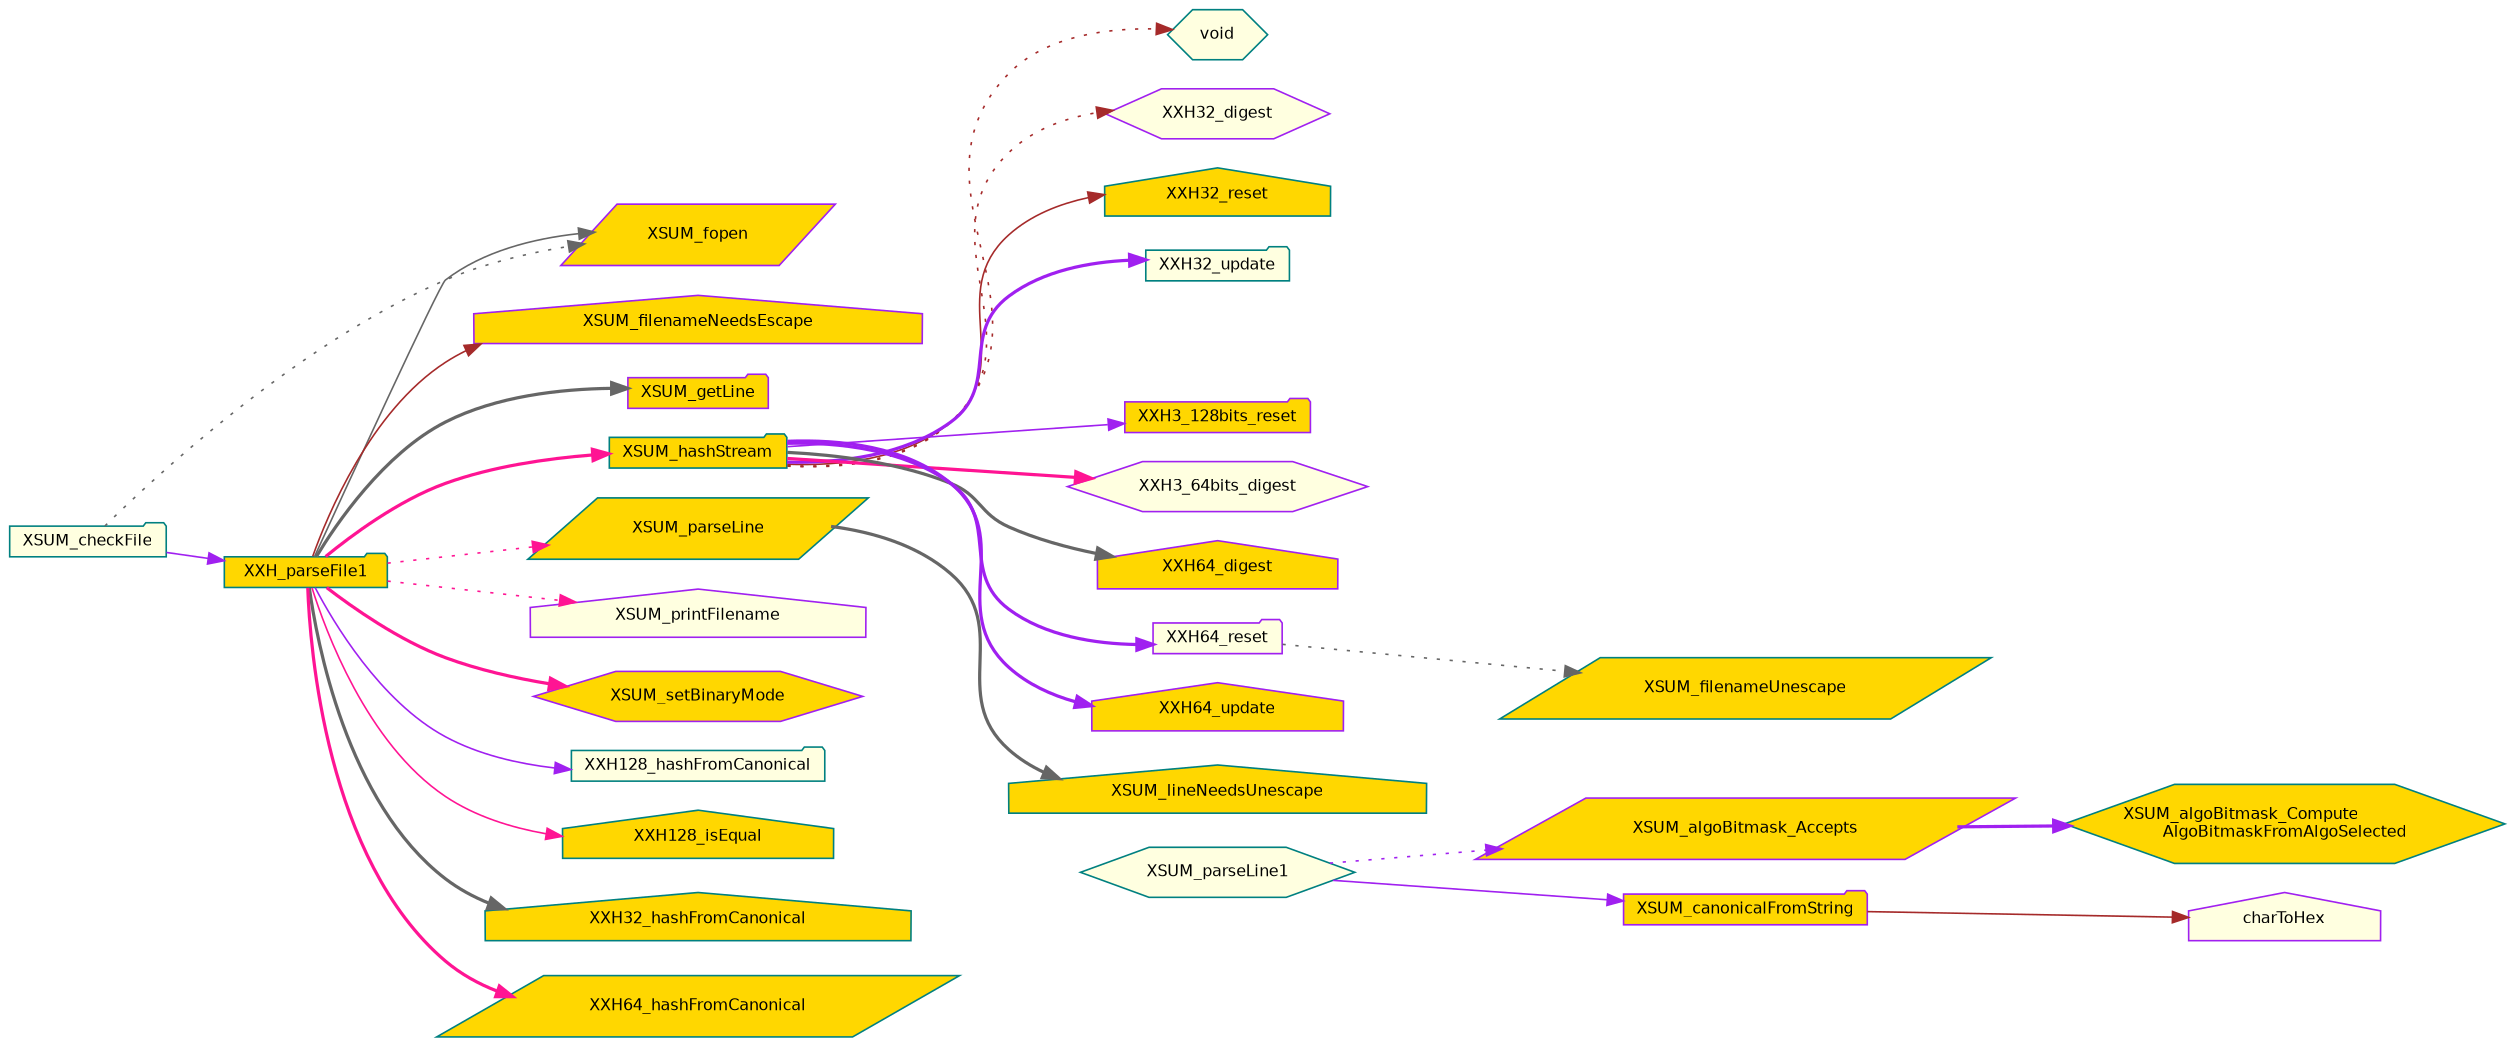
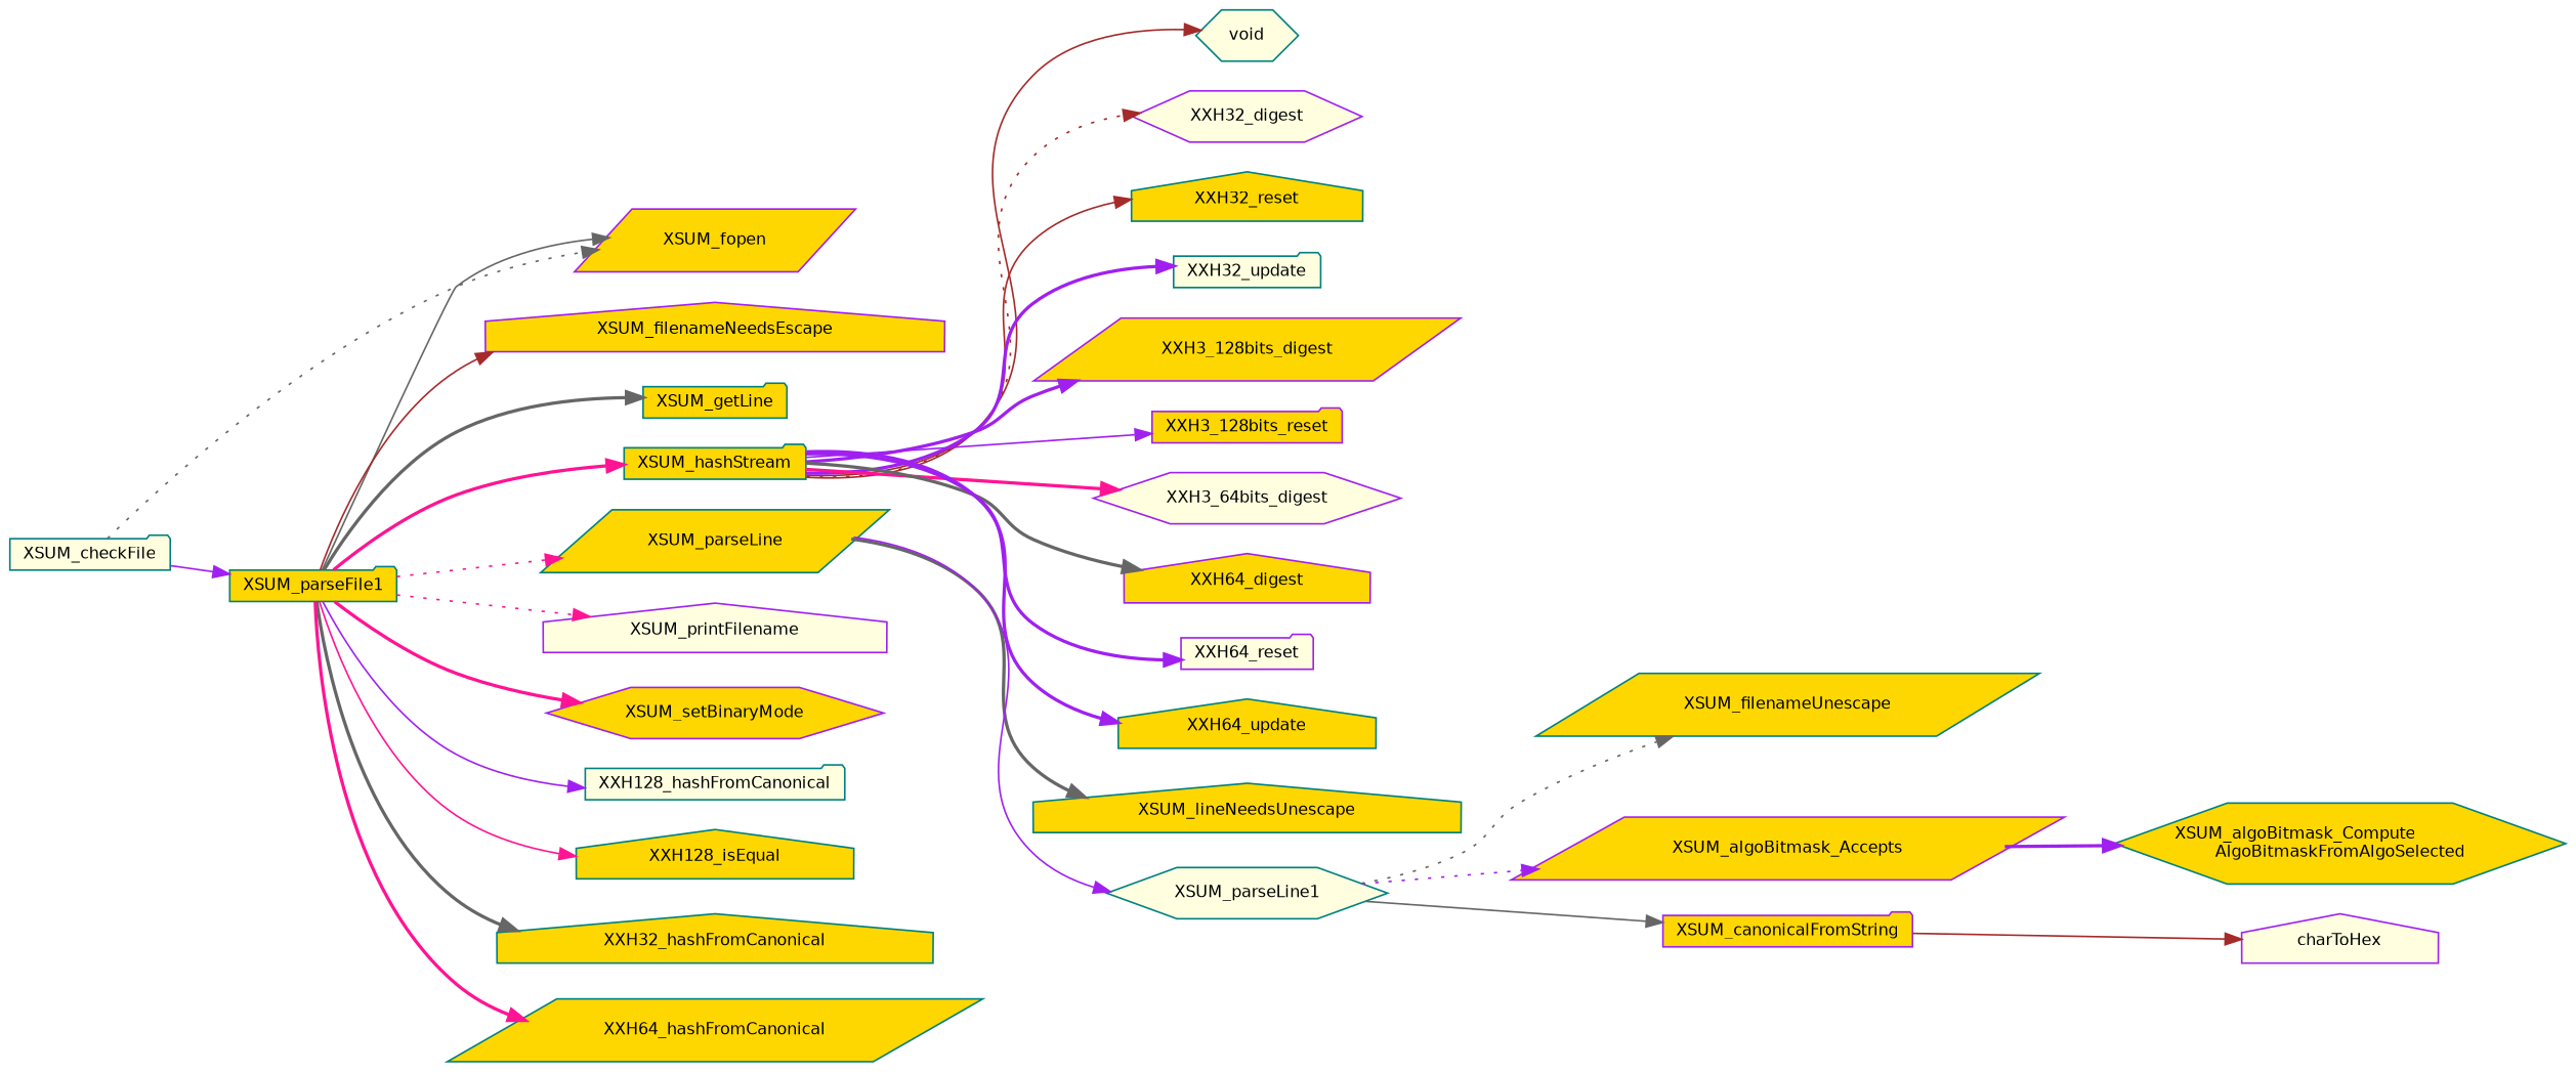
  digraph {
    rankdir=LR
    node [color=teal fillcolor=gold fontname=Helvetica fontsize=10 shape=folder style=filled]
    edge [color=purple fontname=Helvetica fontsize=10 labelfontname=Helvetica labelfontsize=10 style=bold]
    n1 [fillcolor=lightyellow fontcolor=black height=0.2 label=XSUM_checkFile width=0.4]
    n2 [color=purple height=0.2 label=XSUM_fopen shape=parallelogram width=0.4]
-   n3 [height=0.2 label=XXH_parseFile1 width=0.4]
+   n3 [height=0.2 label=XSUM_parseFile1 width=0.4]
    n4 [color=purple height=0.2 label=XSUM_filenameNeedsEscape shape=house width=0.4]
-   n5 [color=purple height=0.2 label=XSUM_getLine width=0.4]
+   n5 [height=0.2 label=XSUM_getLine width=0.4]
    n6 [height=0.2 label=XSUM_hashStream width=0.4]
    n7 [height=0.2 label=XSUM_parseLine shape=parallelogram width=0.4]
    n8 [color=purple fillcolor=lightyellow height=0.2 label=XSUM_printFilename shape=house width=0.4]
    n9 [color=purple height=0.2 label=XSUM_setBinaryMode shape=hexagon width=0.4]
    n10 [fillcolor=lightyellow height=0.2 label=XXH128_hashFromCanonical width=0.4]
    n11 [height=0.2 label=XXH128_isEqual shape=house width=0.4]
    n12 [height=0.2 label=XXH32_hashFromCanonical shape=house width=0.4]
    n13 [height=0.2 label=XXH64_hashFromCanonical shape=parallelogram width=0.4]
    n14 [fillcolor=lightyellow height=0.2 label=void shape=hexagon width=0.4]
    n15 [color=purple fillcolor=lightyellow height=0.2 label=XXH32_digest shape=hexagon width=0.4]
    n16 [height=0.2 label=XXH32_reset shape=house width=0.4]
    n17 [fillcolor=lightyellow height=0.2 label=XXH32_update width=0.4]
+   n18 [color=purple height=0.2 label=XXH3_128bits_digest shape=parallelogram width=0.4]
    n19 [color=purple height=0.2 label=XXH3_128bits_reset width=0.4]
    n20 [color=purple fillcolor=lightyellow height=0.2 label=XXH3_64bits_digest shape=hexagon width=0.4]
    n21 [color=purple height=0.2 label=XXH64_digest shape=house width=0.4]
    n22 [color=purple fillcolor=lightyellow height=0.2 label=XXH64_reset width=0.4]
-   n23 [color=purple height=0.2 label=XXH64_update shape=house width=0.4]
+   n23 [height=0.2 label=XXH64_update shape=house width=0.4]
    n24 [height=0.2 label=XSUM_lineNeedsUnescape shape=house width=0.4]
    n25 [fillcolor=lightyellow height=0.2 label=XSUM_parseLine1 shape=hexagon width=0.4]
    n26 [color=purple height=0.2 label=XSUM_algoBitmask_Accepts shape=parallelogram width=0.4]
    n27 [color=purple height=0.2 label=XSUM_canonicalFromString width=0.4]
    n28 [height=0.2 label=XSUM_filenameUnescape shape=parallelogram width=0.4]
    n29 [height=0.2 label="XSUM_algoBitmask_Compute\lAlgoBitmaskFromAlgoSelected" shape=hexagon width=0.4]
    n30 [color=purple fillcolor=lightyellow height=0.2 label=charToHex shape=house width=0.4]
    n1 -> n2 [color=gray40 style=dotted]
    n1 -> n3 [style=solid]
    n3 -> n2 [color=gray40 style=solid]
    n3 -> n4 [color=brown style=solid]
    n3 -> n5 [color=gray40]
    n3 -> n6 [color=deeppink]
    n3 -> n7 [color=deeppink style=dotted]
    n3 -> n8 [color=deeppink style=dotted]
    n3 -> n9 [color=deeppink]
    n3 -> n10 [style=solid]
    n3 -> n11 [color=deeppink style=solid]
    n3 -> n12 [color=gray40]
    n3 -> n13 [color=deeppink]
-   n6 -> n14 [color=brown style=dotted]
+   n6 -> n14 [color=brown style=solid]
    n6 -> n15 [color=brown style=dotted]
    n6 -> n16 [color=brown style=solid]
    n6 -> n17
+   n6 -> n18
    n6 -> n19 [style=solid]
    n6 -> n20 [color=deeppink]
    n6 -> n21 [color=gray40]
    n6 -> n22
    n6 -> n23
    n7 -> n24 [color=gray40]
+   n7 -> n25 [style=solid]
    n25 -> n26 [style=dotted]
-   n25 -> n27 [style=solid]
-   n22 -> n28 [color=gray40 style=dotted]
+   n25 -> n27 [color=gray40 style=solid]
+   n25 -> n28 [color=gray40 style=dotted]
    n26 -> n29
    n27 -> n30 [color=brown style=solid]
  }
